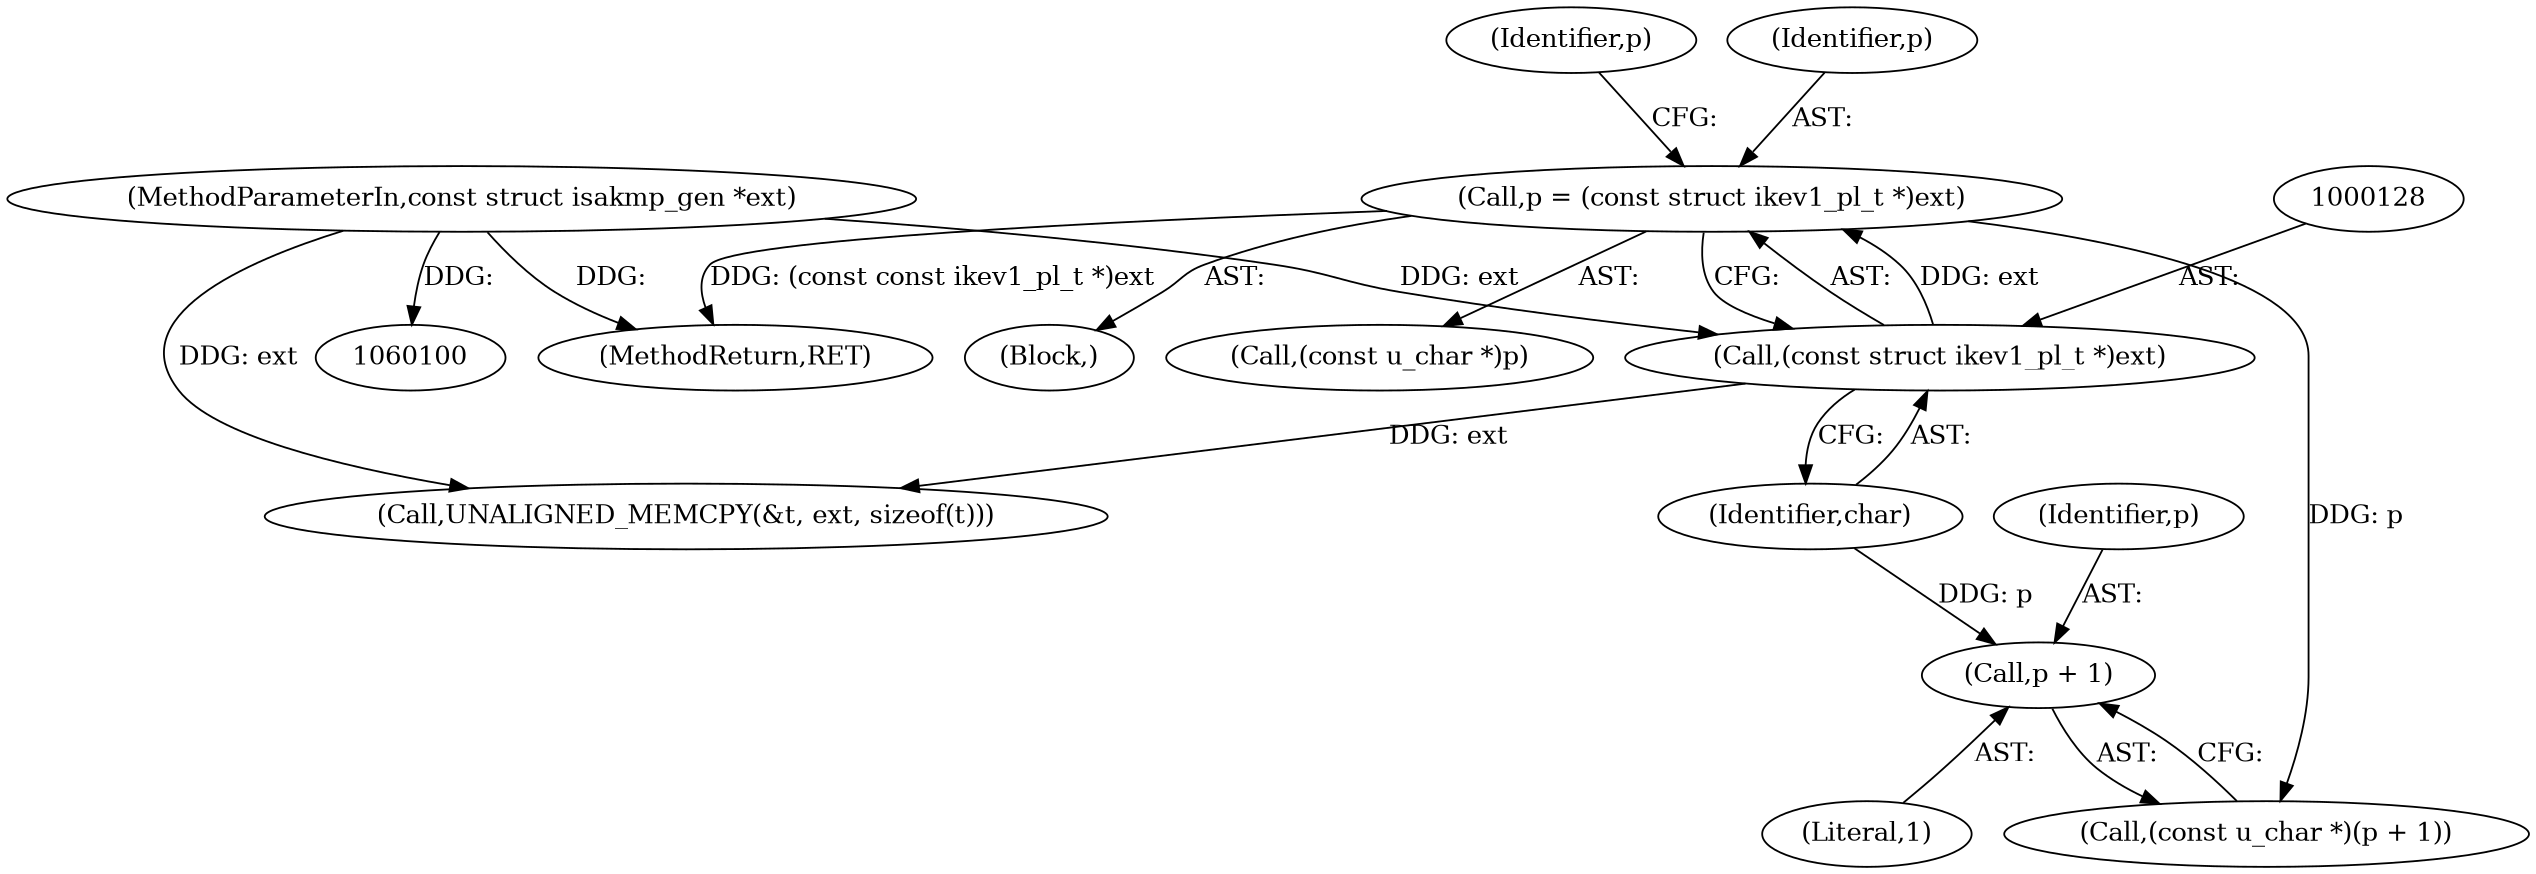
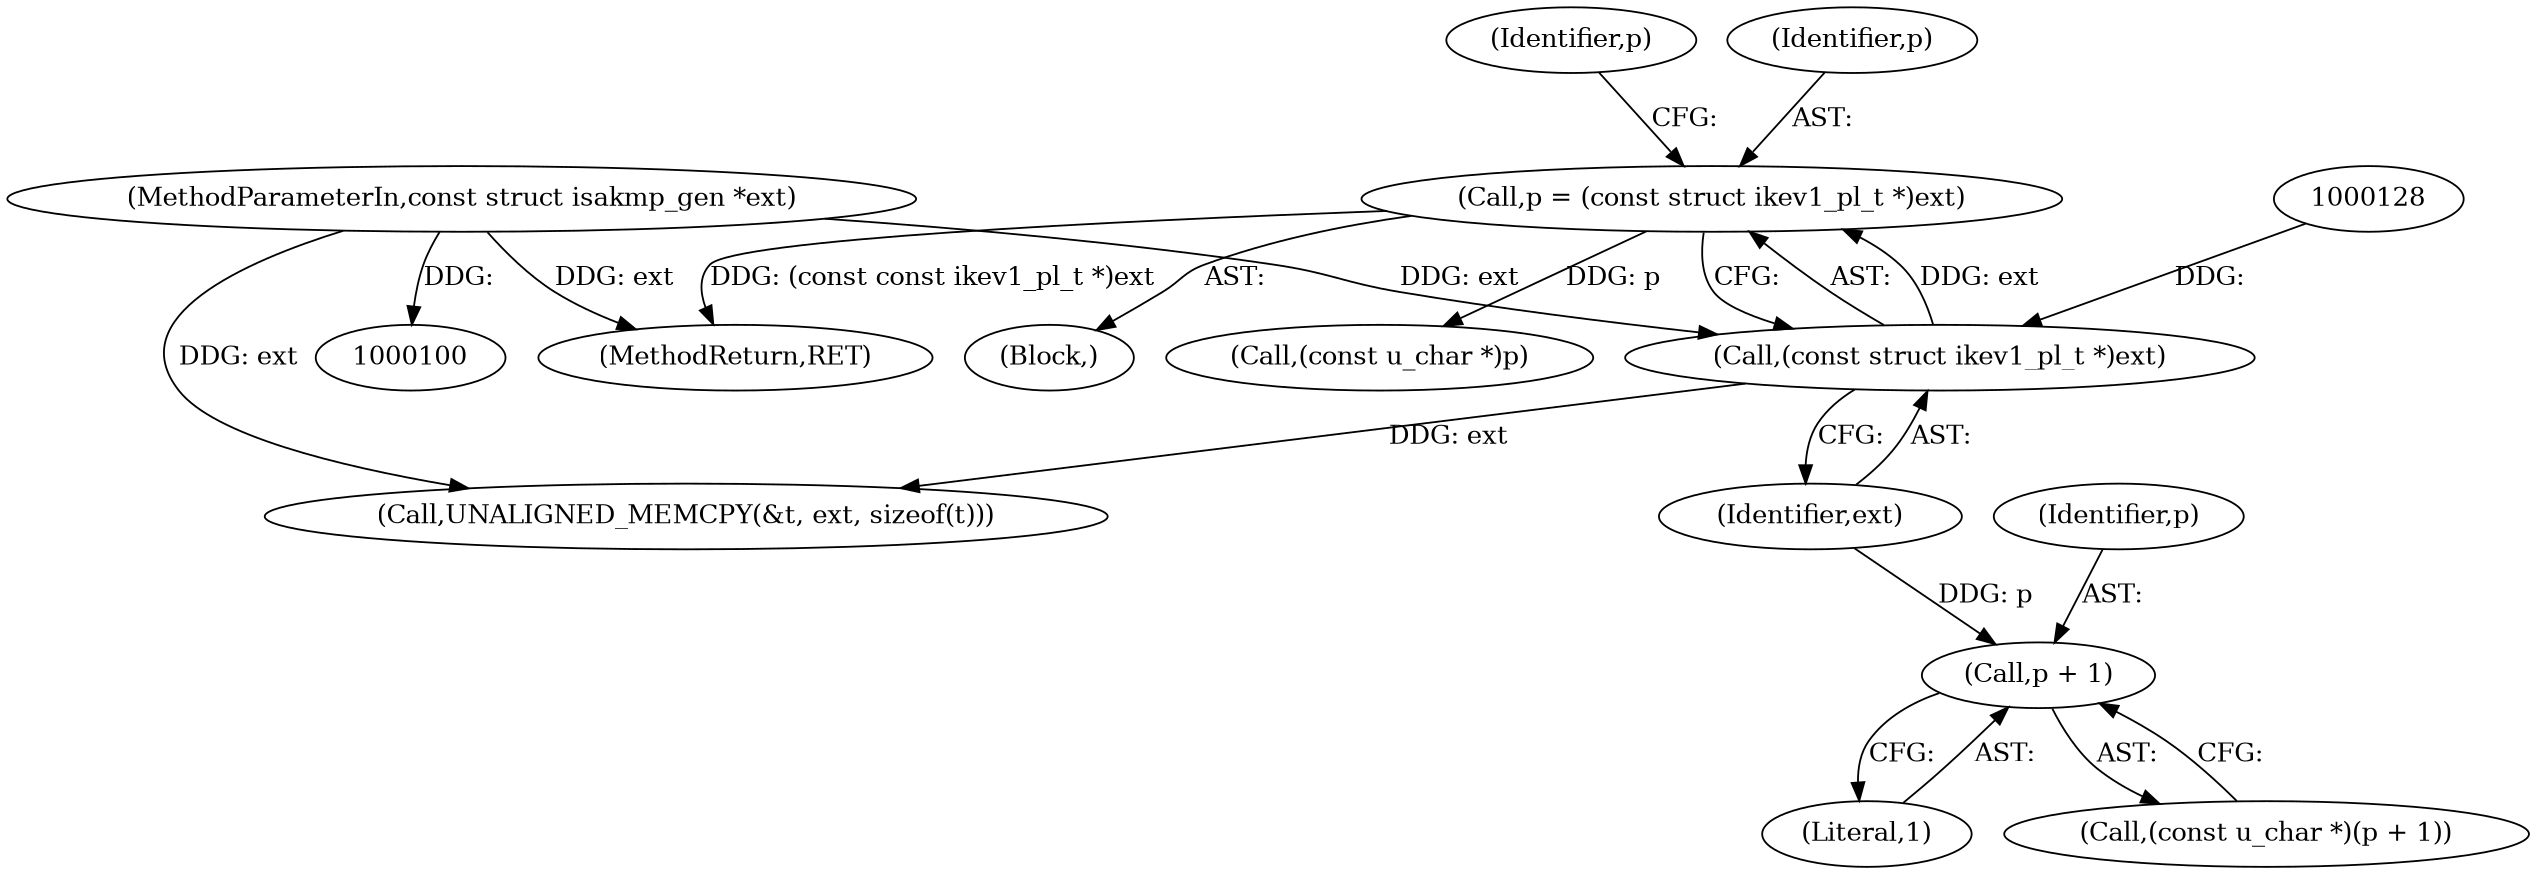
  digraph {
    n1 [label="(Call,p + 1)"]
    n2 [label="(Literal,1)"]
    n3 [label="(Call,(const u_char *)(p + 1))"]
    n4 [label="(Call,p = (const struct ikev1_pl_t *)ext)"]
    n5 [label="(Call,(const struct ikev1_pl_t *)ext)"]
    n6 [label="(MethodReturn,RET)"]
    n7 [label="(Block,)"]
    n8 [label="(Call,(const u_char *)p)"]
    n9 [label="(Call,UNALIGNED_MEMCPY(&t, ext, sizeof(t)))"]
-   n10 [label="(Identifier,char)"]
+   n10 [label="(Identifier,ext)"]
    n11 [label="(MethodParameterIn,const struct isakmp_gen *ext)"]
-   1000100 [label=1060100]
+   1000100
    n13 [label="(Identifier,p)"]
    n14 [label="(Identifier,p)"]
    n15 [label="(Identifier,p)"]
    1000128
+   n1 -> n2 [label="CFG: "]
    n1 -> n3 [label="AST: "]
    n2 -> n1 [label="AST: "]
    n3 -> n1 [label="CFG: "]
-   n4 -> n3 [label="DDG: p"]
    n4 -> n5 [label="CFG: "]
    n4 -> n6 [label="DDG: (const const ikev1_pl_t *)ext"]
    n4 -> n7 [label="AST: "]
-   n4 -> n8 [label="AST: "]
+   n4 -> n8 [label="DDG: p"]
    n5 -> n4 [label="AST: "]
    n5 -> n4 [label="DDG: ext"]
    n5 -> n9 [label="DDG: ext"]
    n5 -> n10 [label="CFG: "]
    n10 -> n1 [label="DDG: p"]
    n10 -> n5 [label="AST: "]
    n11 -> n5 [label="DDG: ext"]
-   n11 -> n6 [label="DDG: "]
+   n11 -> n6 [label="DDG: ext"]
    n11 -> n9 [label="DDG: ext"]
    n11 -> 1000100 [label="DDG: "]
    n13 -> n4 [label="CFG: "]
    n14 -> n4 [label="AST: "]
    n15 -> n1 [label="AST: "]
-   1000128 -> n5 [label="AST: "]
+   1000128 -> n5 [label="DDG: "]
  }
